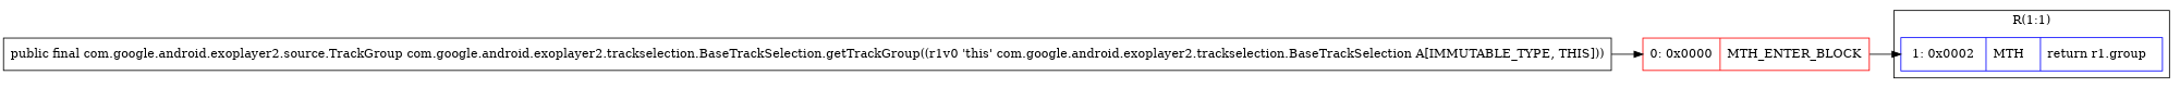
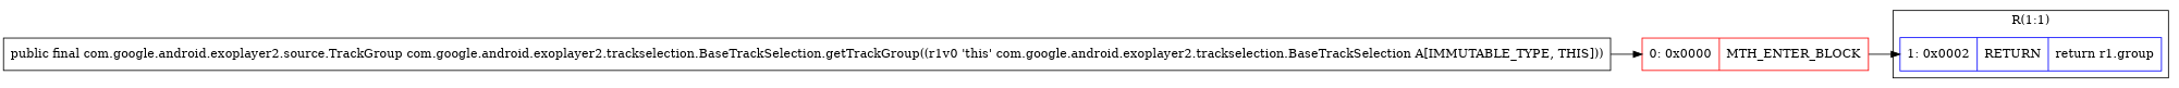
  digraph {
    rankdir=LR
    node [shape=record]
-   n1 [color=blue label="{1\:\ 0x0002|MTH\l|return r1.group\l}"]
+   n1 [color=blue label="{1\:\ 0x0002|RETURN\l|return r1.group\l}"]
    n2 [color=red label="{0\:\ 0x0000|MTH_ENTER_BLOCK\l}"]
    n3 [label="{public final com.google.android.exoplayer2.source.TrackGroup com.google.android.exoplayer2.trackselection.BaseTrackSelection.getTrackGroup((r1v0 'this' com.google.android.exoplayer2.trackselection.BaseTrackSelection A[IMMUTABLE_TYPE, THIS])) }"]
    subgraph cluster_1 {
      label="R(1:1)"
      n1
    }
    n2 -> n1
    n3 -> n2
  }
